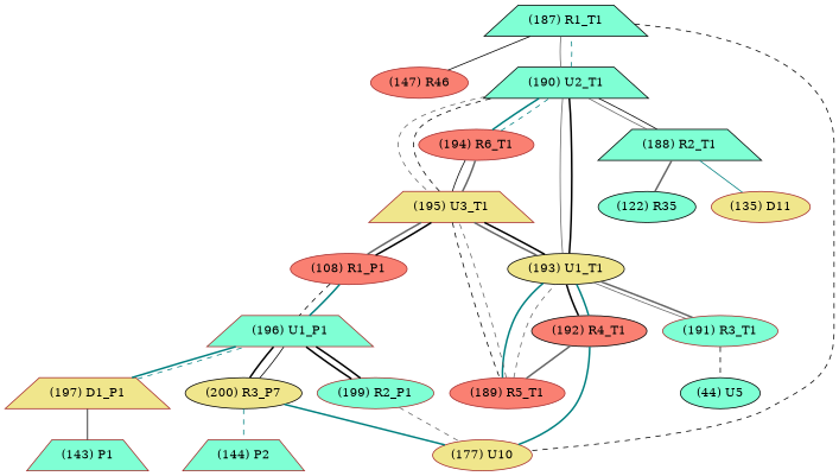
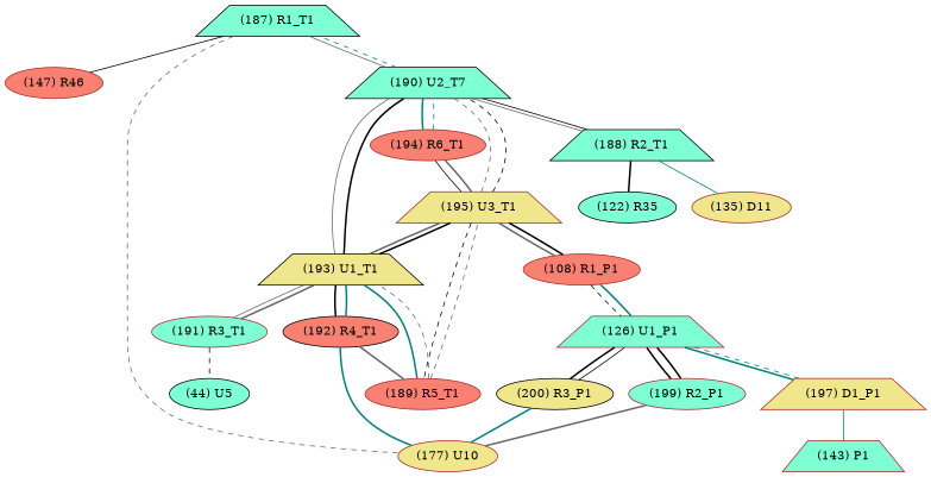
  graph {
    node [color=brown fillcolor=aquamarine shape=ellipse style=filled]
    edge [color=black style=bold]
    n1 [color=black label="(187) R1_T1" shape=trapezium]
    n2 [fillcolor=salmon label="(147) R46"]
    n3 [fillcolor=khaki label="(177) U10"]
-   n4 [color=black label="(190) U2_T1" shape=trapezium]
+   n4 [color=black label="(190) U2_T7" shape=trapezium]
    n5 [color=black label="(188) R2_T1" shape=trapezium]
    n6 [fillcolor=khaki label="(195) U3_T1" shape=trapezium]
-   n7 [color=black fillcolor=khaki label="(193) U1_T1"]
+   n7 [color=black fillcolor=khaki label="(193) U1_T1" shape=trapezium]
    n8 [fillcolor=salmon label="(194) R6_T1"]
    n9 [fillcolor=khaki label="(135) D11"]
    n10 [color=black label="(122) R35"]
    n11 [fillcolor=salmon label="(189) R5_T1"]
    n12 [fillcolor=salmon label="(108) R1_P1"]
    n13 [label="(191) R3_T1"]
    n14 [color=black fillcolor=salmon label="(192) R4_T1"]
-   n15 [label="(196) U1_P1" shape=trapezium]
+   n15 [label="(126) U1_P1" shape=trapezium]
    n16 [color=black label="(44) U5"]
    n17 [label="(143) P1" shape=trapezium]
    n18 [fillcolor=khaki label="(197) D1_P1" shape=trapezium]
    n19 [label="(199) R2_P1"]
-   n20 [color=black fillcolor=khaki label="(200) R3_P7"]
-   n21 [label="(144) P2" shape=trapezium]
+   n20 [color=black fillcolor=khaki label="(200) R3_P1"]
    n1 -- n2 [style=solid]
-   n1 -- n3 [style=dashed]
+   n1 -- n3 [color=gray40 style=dashed]
    n1 -- n4 [color=gray40 style=solid]
    n4 -- n1 [color=teal style=dashed]
    n4 -- n5 [color=gray40 style=solid]
    n4 -- n6 [color=gray40 style=dashed]
    n4 -- n7 [color=gray40 style=solid]
    n4 -- n8 [color=teal]
    n5 -- n4 [style=solid]
    n5 -- n9 [color=teal style=solid]
-   n5 -- n10 [color=gray40]
+   n5 -- n10
    n6 -- n4 [style=dashed]
    n6 -- n7 [color=gray40]
    n6 -- n8 [color=gray40]
    n6 -- n11 [style=dashed]
    n6 -- n12 [color=gray40]
    n7 -- n4
    n7 -- n6
    n7 -- n11 [color=teal]
    n7 -- n13 [color=gray40 style=solid]
    n7 -- n14
    n8 -- n4 [color=teal style=dashed]
    n8 -- n6 [style=solid]
    n11 -- n6 [color=gray40 style=dashed]
    n11 -- n7 [color=gray40 style=dashed]
    n12 -- n6
    n12 -- n15 [style=dashed]
    n13 -- n7 [color=gray40]
    n13 -- n16 [style=dashed]
    n14 -- n3 [color=teal]
    n14 -- n7 [color=teal]
    n14 -- n11 [color=gray40]
    n15 -- n12 [color=teal]
    n15 -- n18 [color=teal]
    n15 -- n19
    n15 -- n20
    n18 -- n15 [color=teal style=dashed]
-   n18 -- n17 [style=solid]
-   n19 -- n3 [color=gray40 style=dashed]
+   n18 -- n17 [color=teal style=solid]
+   n19 -- n3 [color=gray40]
    n19 -- n15
    n20 -- n3 [color=teal]
    n20 -- n15 [style=solid]
-   n20 -- n21 [color=teal style=dashed]
  }
